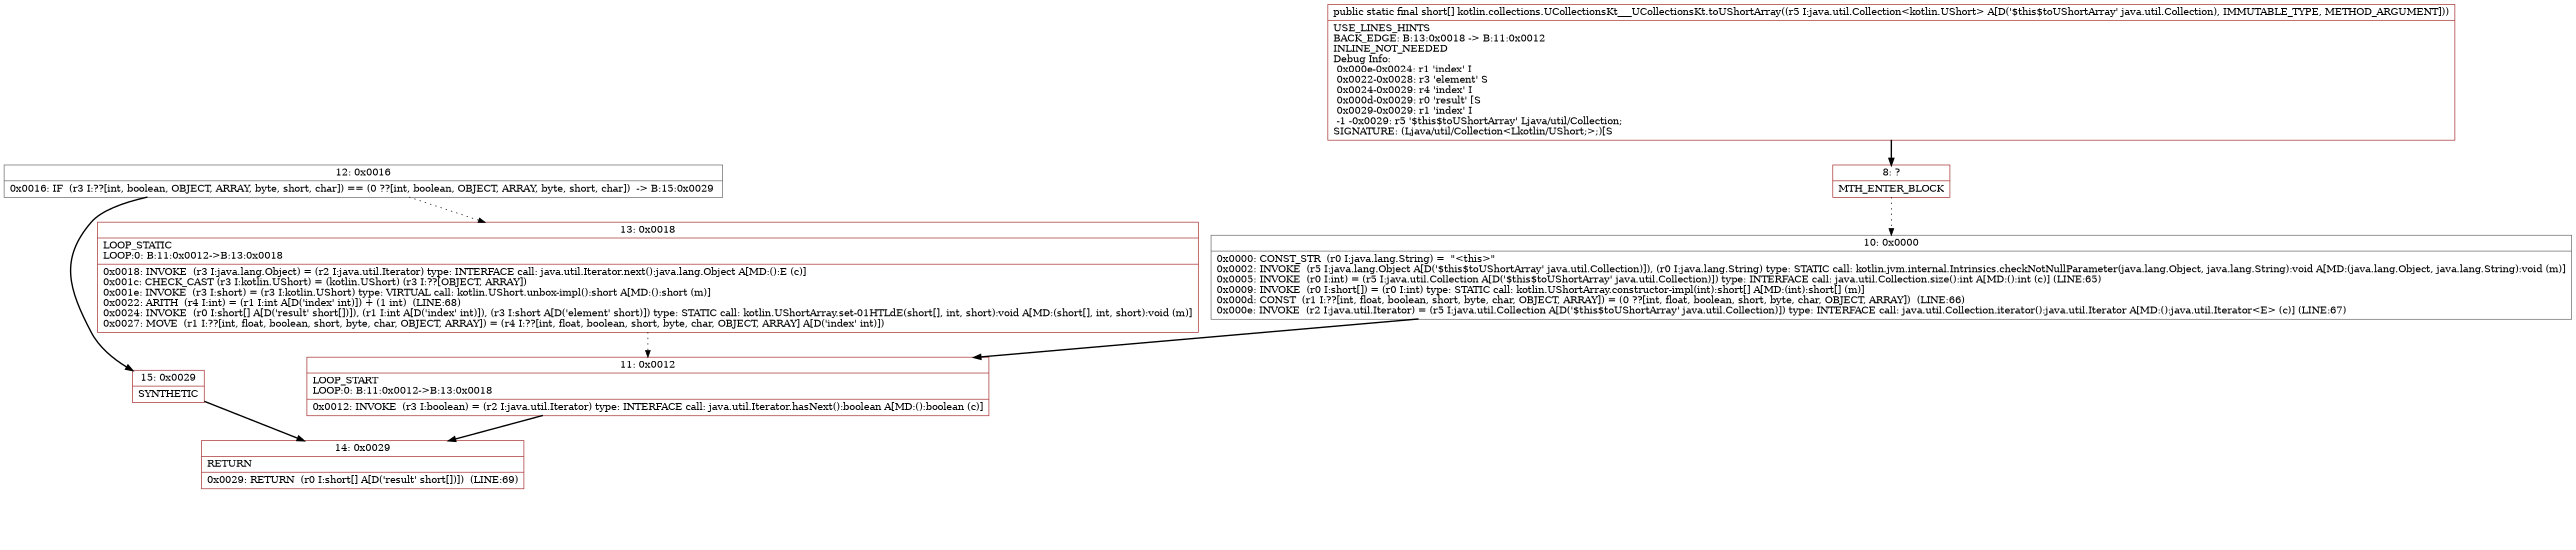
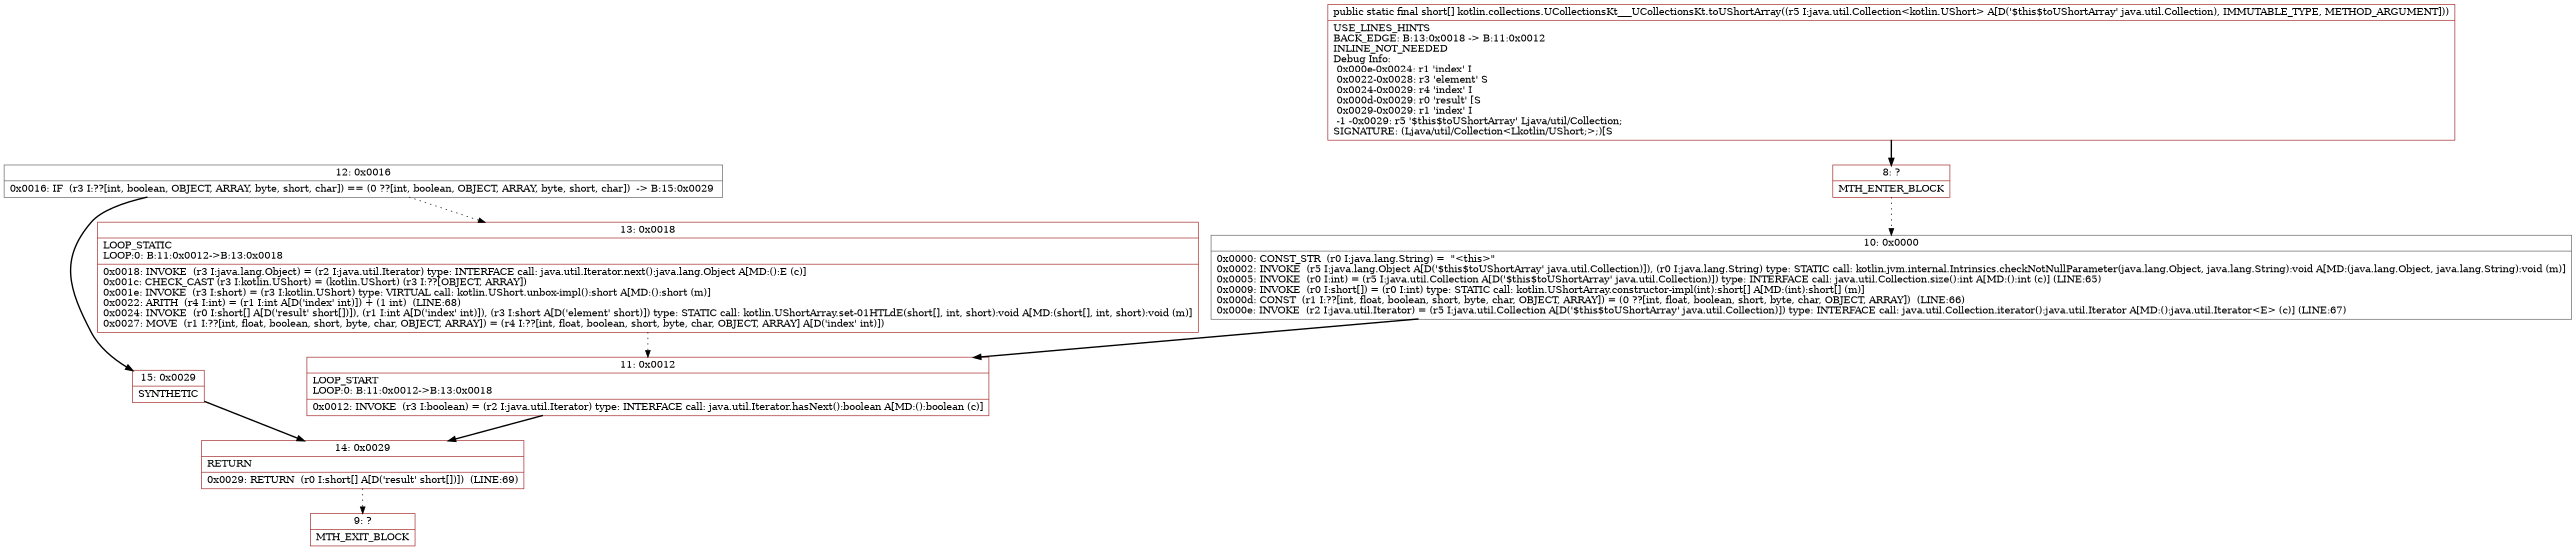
  digraph {
    node [color=brown shape=record]
    edge [style=bold]
    n1 [label="{8\:\ ?|MTH_ENTER_BLOCK\l}"]
    n2 [color=gray40 label="{10\:\ 0x0000|0x0000: CONST_STR  (r0 I:java.lang.String) =  \"\<this\>\" \l0x0002: INVOKE  (r5 I:java.lang.Object A[D('$this$toUShortArray' java.util.Collection)]), (r0 I:java.lang.String) type: STATIC call: kotlin.jvm.internal.Intrinsics.checkNotNullParameter(java.lang.Object, java.lang.String):void A[MD:(java.lang.Object, java.lang.String):void (m)]\l0x0005: INVOKE  (r0 I:int) = (r5 I:java.util.Collection A[D('$this$toUShortArray' java.util.Collection)]) type: INTERFACE call: java.util.Collection.size():int A[MD:():int (c)] (LINE:65)\l0x0009: INVOKE  (r0 I:short[]) = (r0 I:int) type: STATIC call: kotlin.UShortArray.constructor\-impl(int):short[] A[MD:(int):short[] (m)]\l0x000d: CONST  (r1 I:??[int, float, boolean, short, byte, char, OBJECT, ARRAY]) = (0 ??[int, float, boolean, short, byte, char, OBJECT, ARRAY])  (LINE:66)\l0x000e: INVOKE  (r2 I:java.util.Iterator) = (r5 I:java.util.Collection A[D('$this$toUShortArray' java.util.Collection)]) type: INTERFACE call: java.util.Collection.iterator():java.util.Iterator A[MD:():java.util.Iterator\<E\> (c)] (LINE:67)\l}"]
    n3 [label="{11\:\ 0x0012|LOOP_START\lLOOP:0: B:11:0x0012\-\>B:13:0x0018\l|0x0012: INVOKE  (r3 I:boolean) = (r2 I:java.util.Iterator) type: INTERFACE call: java.util.Iterator.hasNext():boolean A[MD:():boolean (c)]\l}"]
    n4 [label="{14\:\ 0x0029|RETURN\l|0x0029: RETURN  (r0 I:short[] A[D('result' short[])])  (LINE:69)\l}"]
    n5 [color=gray40 label="{12\:\ 0x0016|0x0016: IF  (r3 I:??[int, boolean, OBJECT, ARRAY, byte, short, char]) == (0 ??[int, boolean, OBJECT, ARRAY, byte, short, char])  \-\> B:15:0x0029 \l}"]
    n6 [label="{13\:\ 0x0018|LOOP_STATIC\lLOOP:0: B:11:0x0012\-\>B:13:0x0018\l|0x0018: INVOKE  (r3 I:java.lang.Object) = (r2 I:java.util.Iterator) type: INTERFACE call: java.util.Iterator.next():java.lang.Object A[MD:():E (c)]\l0x001c: CHECK_CAST (r3 I:kotlin.UShort) = (kotlin.UShort) (r3 I:??[OBJECT, ARRAY]) \l0x001e: INVOKE  (r3 I:short) = (r3 I:kotlin.UShort) type: VIRTUAL call: kotlin.UShort.unbox\-impl():short A[MD:():short (m)]\l0x0022: ARITH  (r4 I:int) = (r1 I:int A[D('index' int)]) + (1 int)  (LINE:68)\l0x0024: INVOKE  (r0 I:short[] A[D('result' short[])]), (r1 I:int A[D('index' int)]), (r3 I:short A[D('element' short)]) type: STATIC call: kotlin.UShortArray.set\-01HTLdE(short[], int, short):void A[MD:(short[], int, short):void (m)]\l0x0027: MOVE  (r1 I:??[int, float, boolean, short, byte, char, OBJECT, ARRAY]) = (r4 I:??[int, float, boolean, short, byte, char, OBJECT, ARRAY] A[D('index' int)]) \l}"]
    n7 [label="{15\:\ 0x0029|SYNTHETIC\l}"]
+   n8 [label="{9\:\ ?|MTH_EXIT_BLOCK\l}"]
    n9 [label="{public static final short[] kotlin.collections.UCollectionsKt___UCollectionsKt.toUShortArray((r5 I:java.util.Collection\<kotlin.UShort\> A[D('$this$toUShortArray' java.util.Collection), IMMUTABLE_TYPE, METHOD_ARGUMENT]))  | USE_LINES_HINTS\lBACK_EDGE: B:13:0x0018 \-\> B:11:0x0012\lINLINE_NOT_NEEDED\lDebug Info:\l  0x000e\-0x0024: r1 'index' I\l  0x0022\-0x0028: r3 'element' S\l  0x0024\-0x0029: r4 'index' I\l  0x000d\-0x0029: r0 'result' [S\l  0x0029\-0x0029: r1 'index' I\l  \-1 \-0x0029: r5 '$this$toUShortArray' Ljava\/util\/Collection;\lSIGNATURE: (Ljava\/util\/Collection\<Lkotlin\/UShort;\>;)[S\l}"]
    n1 -> n2 [style=dotted]
    n2 -> n3
    n3 -> n4
+   n4 -> n8 [style=dotted]
    n5 -> n6 [style=dotted]
    n5 -> n7
    n6 -> n3 [style=dotted]
    n7 -> n4
    n9 -> n1
  }
